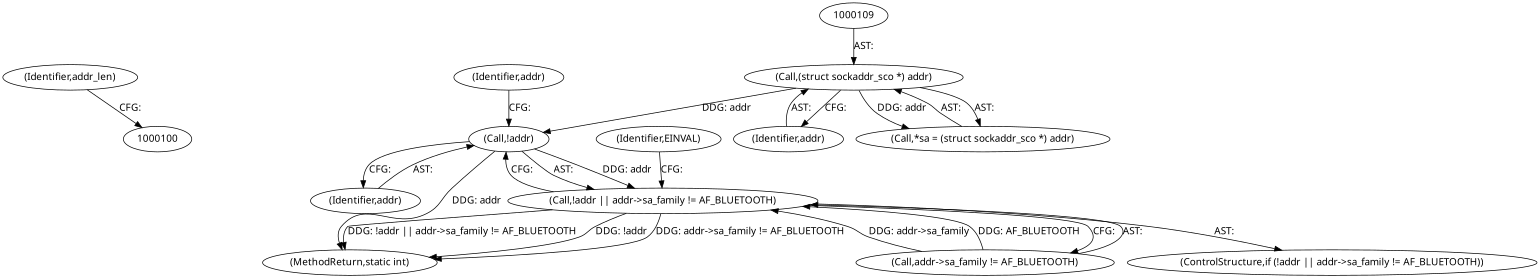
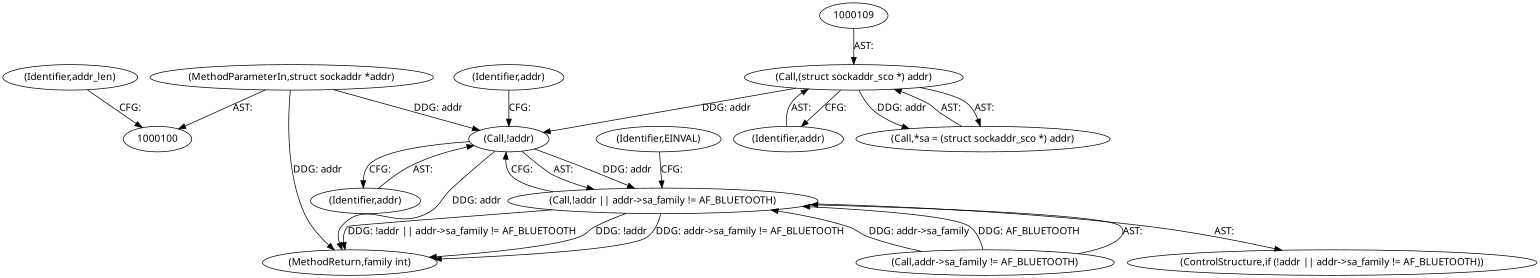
  digraph {
    fontname="Noto Sans"
    node [fontname="Noto Sans"]
    edge [fontname="Noto Sans"]
    n1 [label="(Call,!addr)"]
    n2 [label="(Call,!addr || addr->sa_family != AF_BLUETOOTH)"]
    n3 [label="(Identifier,addr)"]
-   n4 [label="(MethodReturn,static int)"]
+   n4 [label="(MethodReturn,family int)"]
    n5 [label="(Call,addr->sa_family != AF_BLUETOOTH)"]
    n6 [label="(ControlStructure,if (!addr || addr->sa_family != AF_BLUETOOTH))"]
    n7 [label="(Call,(struct sockaddr_sco *) addr)"]
    n8 [label="(Identifier,addr)"]
    n9 [label="(Call,*sa = (struct sockaddr_sco *) addr)"]
+   n10 [label="(MethodParameterIn,struct sockaddr *addr)"]
    1000100
    n12 [label="(Identifier,addr)"]
    n13 [label="(Identifier,addr_len)"]
    n14 [label="(Identifier,EINVAL)"]
    1000109
    n1 -> n2 [label="AST: "]
    n1 -> n2 [label="DDG: addr"]
    n1 -> n3 [label="CFG: "]
    n1 -> n4 [label="DDG: addr"]
    n2 -> n1 [label="CFG: "]
    n2 -> n4 [label="DDG: !addr"]
    n2 -> n4 [label="DDG: addr->sa_family != AF_BLUETOOTH"]
    n2 -> n4 [label="DDG: !addr || addr->sa_family != AF_BLUETOOTH"]
-   n2 -> n5 [label="CFG: "]
    n2 -> n6 [label="AST: "]
    n3 -> n1 [label="AST: "]
    n5 -> n2 [label="AST: "]
    n5 -> n2 [label="DDG: addr->sa_family"]
    n5 -> n2 [label="DDG: AF_BLUETOOTH"]
    n7 -> n1 [label="DDG: addr"]
    n7 -> n8 [label="CFG: "]
    n7 -> n9 [label="AST: "]
    n7 -> n9 [label="DDG: addr"]
    n8 -> n7 [label="AST: "]
    n9 -> n7 [label="AST: "]
+   n10 -> n1 [label="DDG: addr"]
+   n10 -> n4 [label="DDG: addr"]
+   n10 -> 1000100 [label="AST: "]
    n12 -> n1 [label="CFG: "]
    n13 -> 1000100 [label="CFG: "]
    n14 -> n2 [label="CFG: "]
    1000109 -> n7 [label="AST: "]
  }
